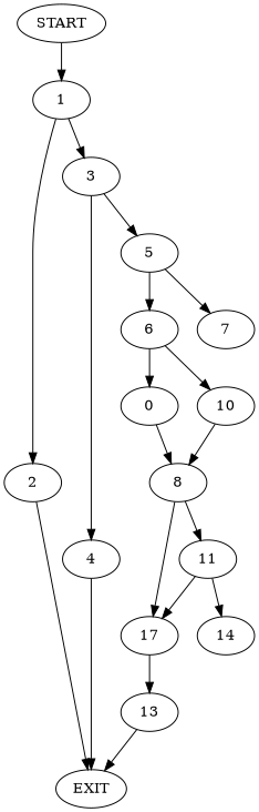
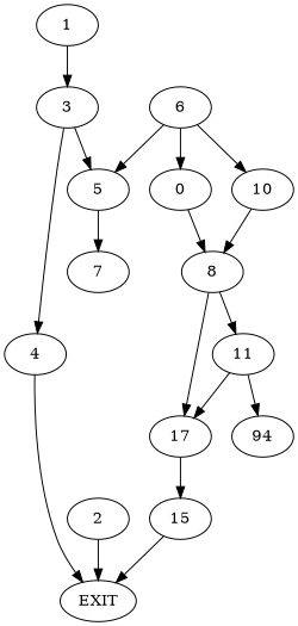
  digraph {
-   n1 [label=START]
    1
    2
    3
    n5 [label=EXIT]
    4
    5
    6
    7
    n10 [label=0]
    10
    8
    11
    n14 [label=17]
-   14
-   13
-   n1 -> 1
-   1 -> 2
+   14 [label=94]
+   13 [label=15]
    1 -> 3
    2 -> n5
    3 -> 4
    3 -> 5
    4 -> n5
-   5 -> 6
+   6 -> 5
    5 -> 7
    6 -> n10
    6 -> 10
    n10 -> 8
    10 -> 8
    8 -> 11
    8 -> n14
    11 -> n14
    11 -> 14
    n14 -> 13
    13 -> n5
  }
